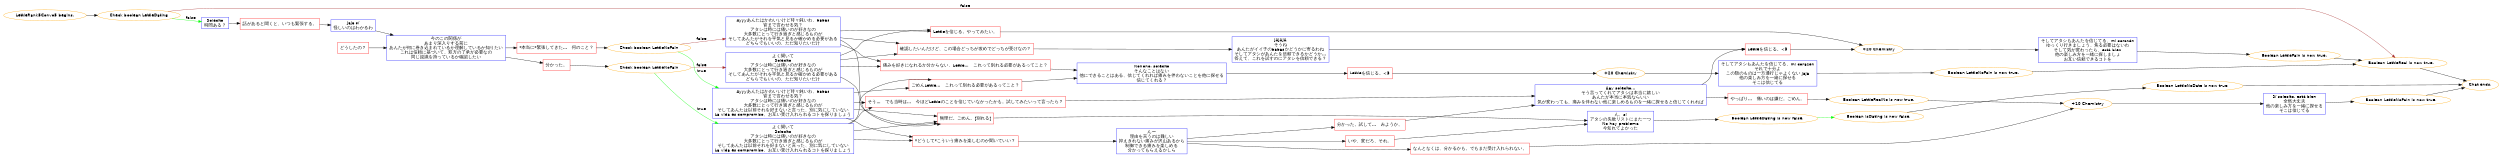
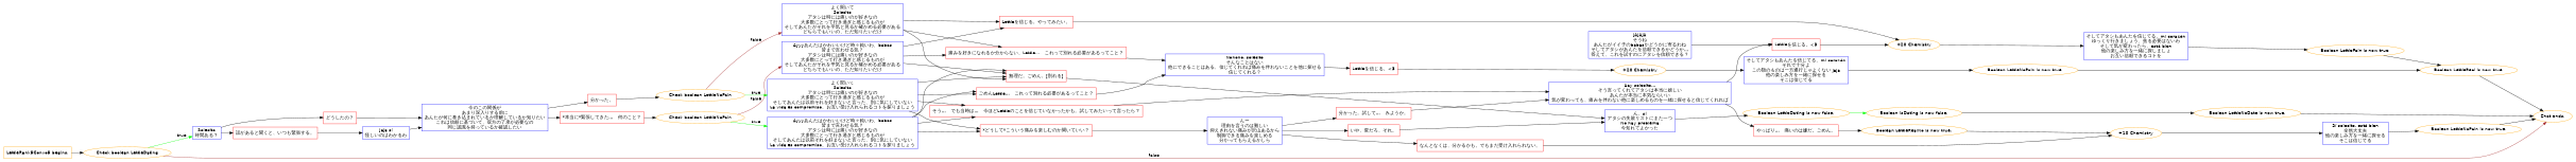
  digraph {
    fontname="DejaVu Sans"
    rankdir=LR
    node [color=red fontname="DejaVu Sans" shape=box]
    edge [fontname="DejaVu Sans"]
-   "LettieRank5Convo5 begins." [color=orange shape=""]
+   "LettieRank5Convo5 begins." [color=orange]
    n2 [color=orange label="Check boolean LettieDating" shape=""]
    n3 [color=blue label="Solecito\n時間ある？"]
    "Chat ends." [color=orange shape=""]
    n5 [label="どうしたの？"]
    n6 [label="話があると聞くと、いつも緊張する。"]
    n7 [color=blue label="今のこの関係が\nあまり深入りする前に\nあんたが何に巻き込まれているか理解しているか知りたい\nこれは信頼に基づいて、双方の了承が必要なの\n同じ認識を持っているか確認したい"]
    n8 [color=blue label="Jaja sí\n怪しいのはわかるわ"]
    n9 [label="分かった。"]
    n10 [label="*本当に*緊張してきた…　何のこと？"]
    n11 [color=orange label="Check boolean LettieNoPain" shape=""]
    n12 [color=orange label="Check boolean LettieNoPain" shape=""]
    n13 [color=blue label="よく聞いて\nSolecito\nアタシは時には痛いのが好きなの\n大多数にとって行き過ぎと感じるものが\nそしてあんたは以前それを好まないと言った、別に気にしていない\nLa vida es compromiso、お互い受け入れられるコトを探りましょう"]
    n14 [color=blue label="よく聞いて\nSolecito\nアタシは時には痛いのが好きなの\n大多数にとって行き過ぎと感じるものが\nそしてあんたがそれを平気と見るか確かめる必要がある\nどちらでもいいの、ただ知りたいだけ"]
    n15 [color=blue label="Ayyyあんたはかわいいけど時々鈍いわ、babas\n皆まで言わせる気？\nアタシは時には痛いのが好きなの\n大多数にとって行き過ぎと感じるものが\nそしてあんたは以前それを好まないと言った、別に気にしていない\nLa vida es compromiso、お互い受け入れられるコトを探りましょう"]
    n16 [color=blue label="Ayyyあんたはかわいいけど時々鈍いわ、babas\n皆まで言わせる気？\nアタシは時には痛いのが好きなの\n大多数にとって行き過ぎと感じるものが\nそしてあんたがそれを平気と見るか確かめる必要がある\nどちらでもいいの、ただ知りたいだけ"]
    n17 [label="ごめんLettie…　これって別れる必要があるってこと？"]
    n18 [label="そう…　でも当時は…　今ほどLettieのことを信じていなかったかも。試してみたいって言ったら？"]
    n19 [label="*どうして*こういう痛みを楽しむのか聞いていい？"]
    n20 [label="無理だ。ごめん。[別れる]"]
-   n21 [label="確認したいんだけど、この場合どっちが攻めでどっちが受けなの？"]
    n22 [label="Lettieを信じる。やってみたい。"]
    n23 [label="痛みを好きになれるか分からない、Lettie…　これって別れる必要があるってこと？"]
    n24 [color=blue label="Nonono, solecito\nそんなことはない\n他にできることはある、信じてくれれば痛みを伴わないことを他に探せる\n信じてくれる？"]
    n25 [color=blue label="Aay solecito...\nそう言ってくれてアタシは本当に嬉しい\nあんたが本当に本気ならいい\n気が変わっても、痛みを伴わない他に楽しめるものを一緒に探せると信じてくれれば"]
    n26 [color=blue label="んー\n理由を言うのは難しい\n抑えきれない痛みが沢山あるから\n制御できる痛みを楽しめる\n分かってもらえるかしら"]
    n27 [color=blue label="ん、sí\nアタシの失敗リストにまた一つ\nNo hay problema\n今知れてよかった"]
    n28 [color=blue label="JAJAJA\nそうね\nあんたがイイ子のbabasかどうかに寄るわね\nそしてアタシがあんたを信頼できるかどうか…\n答えて、これを試すのにアタシを信頼できる？"]
    n29 [color=orange label="+20 Chemistry" shape=""]
    n30 [label="Lettieを信じる。<3"]
    n31 [label="Lettieを信じる。<3"]
    n32 [label="やっぱり…　痛いのは嫌だ。ごめん。"]
    n33 [label="分かった。試して…　みようか。"]
    n34 [label="なんとなくは、分かるかも。でもまだ受け入れられない。"]
    n35 [label="いや、変だろ、それ。"]
    n36 [color=orange label="Boolean LettieDating is now false." shape=""]
    n37 [color=blue label="そしてアタシもあんたを信じてる、mi corazón\nゆっくり行きましょう、焦る必要はないわ\nそして気が変わったら、está bien\n他の楽しみ方を一緒に探しましょ\nお互い信頼できるコトを"]
    n38 [color=orange label="+20 Chemistry" shape=""]
    n39 [color=orange label="Boolean LettieRealNo is now true." shape=""]
    n40 [color=orange label="+10 Chemistry" shape=""]
    n41 [color=orange label="Boolean IsDating is now false." shape=""]
    n42 [color=orange label="Boolean LettiePain is now true." shape=""]
    n43 [color=blue label="そしてアタシもあんたを信じてる、mi corazón\nそれで十分よ\nこの類のものは一方通行じゃよくない jaja\n他の楽しみ方を一緒に探せる\nそこは信じてる"]
    n44 [color=blue label="Sí solecito, está bien\n全然大丈夫\n他の楽しみ方を一緒に探せる\nそこは信じてる"]
    n45 [color=orange label="Boolean LettieNoDate is now true." shape=""]
    n46 [color=orange label="Boolean LettieReal is now true." shape=""]
    n47 [color=orange label="Boolean LettieNoPain is now true." shape=""]
    n48 [color=orange label="Boolean LettieNoPain is now true." shape=""]
    "LettieRank5Convo5 begins." -> n2
-   n2 -> n3 [color=green label=false]
-   n2 -> n46 [color=brown label=false]
+   n2 -> n3 [color=green label=true]
+   n2 -> "Chat ends." [color=brown label=false]
+   n3 -> n5
    n3 -> n6
    n5 -> n7
    n6 -> n8
    n7 -> n9
    n7 -> n10
    n8 -> n7
    n9 -> n11
    n10 -> n12
    n11 -> n13 [color=green label=true]
    n11 -> n14 [color=brown label=false]
    n12 -> n15 [color=green label=true]
    n12 -> n16 [color=brown label=false]
    n13 -> n17
    n13 -> n18
    n13 -> n19
    n13 -> n20
    n14 -> n20
-   n14 -> n21
    n14 -> n22
    n14 -> n23
    n15 -> n17
    n15 -> n18
    n15 -> n19
    n15 -> n20
    n16 -> n20
-   n16 -> n21
    n16 -> n22
    n16 -> n23
    n17 -> n24
    n18 -> n25
    n19 -> n26
    n20 -> n27
-   n21 -> n28
    n22 -> n29
    n23 -> n24
    n24 -> n30
    n25 -> n31
    n25 -> n32
    n26 -> n33
    n26 -> n34
    n26 -> n35
    n27 -> n36
    n28 -> n31
    n29 -> n37
    n30 -> n38
    n31 -> n29
    n32 -> n39
    n33 -> n25
    n34 -> n40
    n35 -> n27
    n36 -> n41 [color=green]
    n37 -> n42
    n38 -> n43
    n39 -> n40
    n40 -> n44
    n41 -> n45
    n42 -> n46
    n43 -> n47
    n44 -> n48
    n45 -> "Chat ends."
    n46 -> "Chat ends."
    n47 -> n46
    n48 -> "Chat ends."
  }
